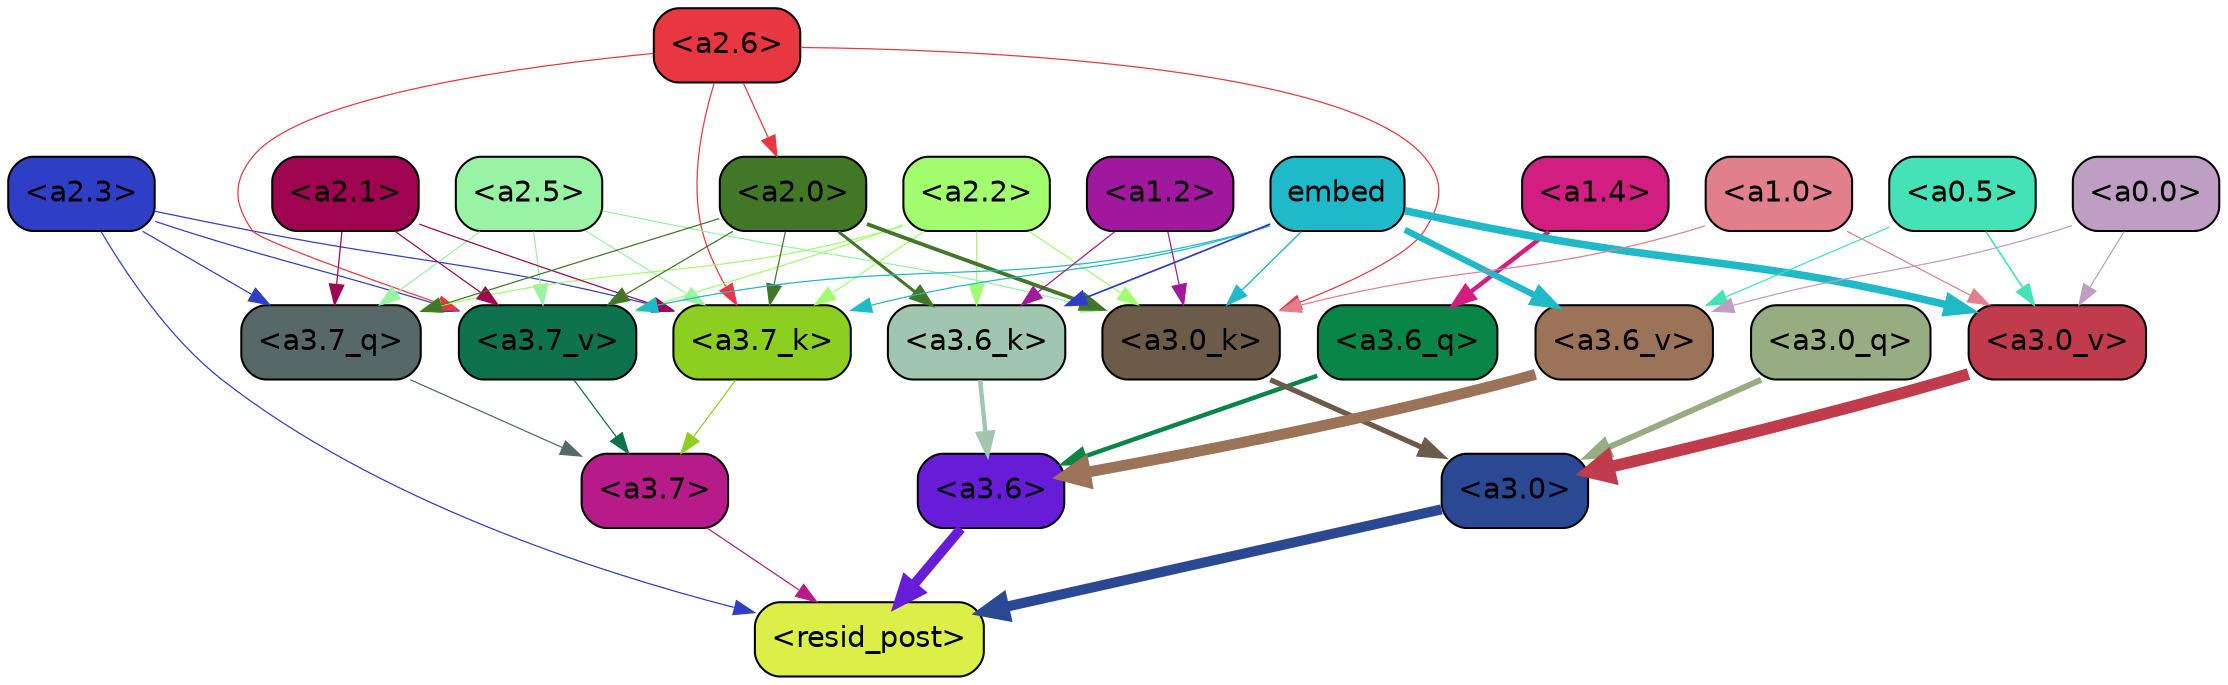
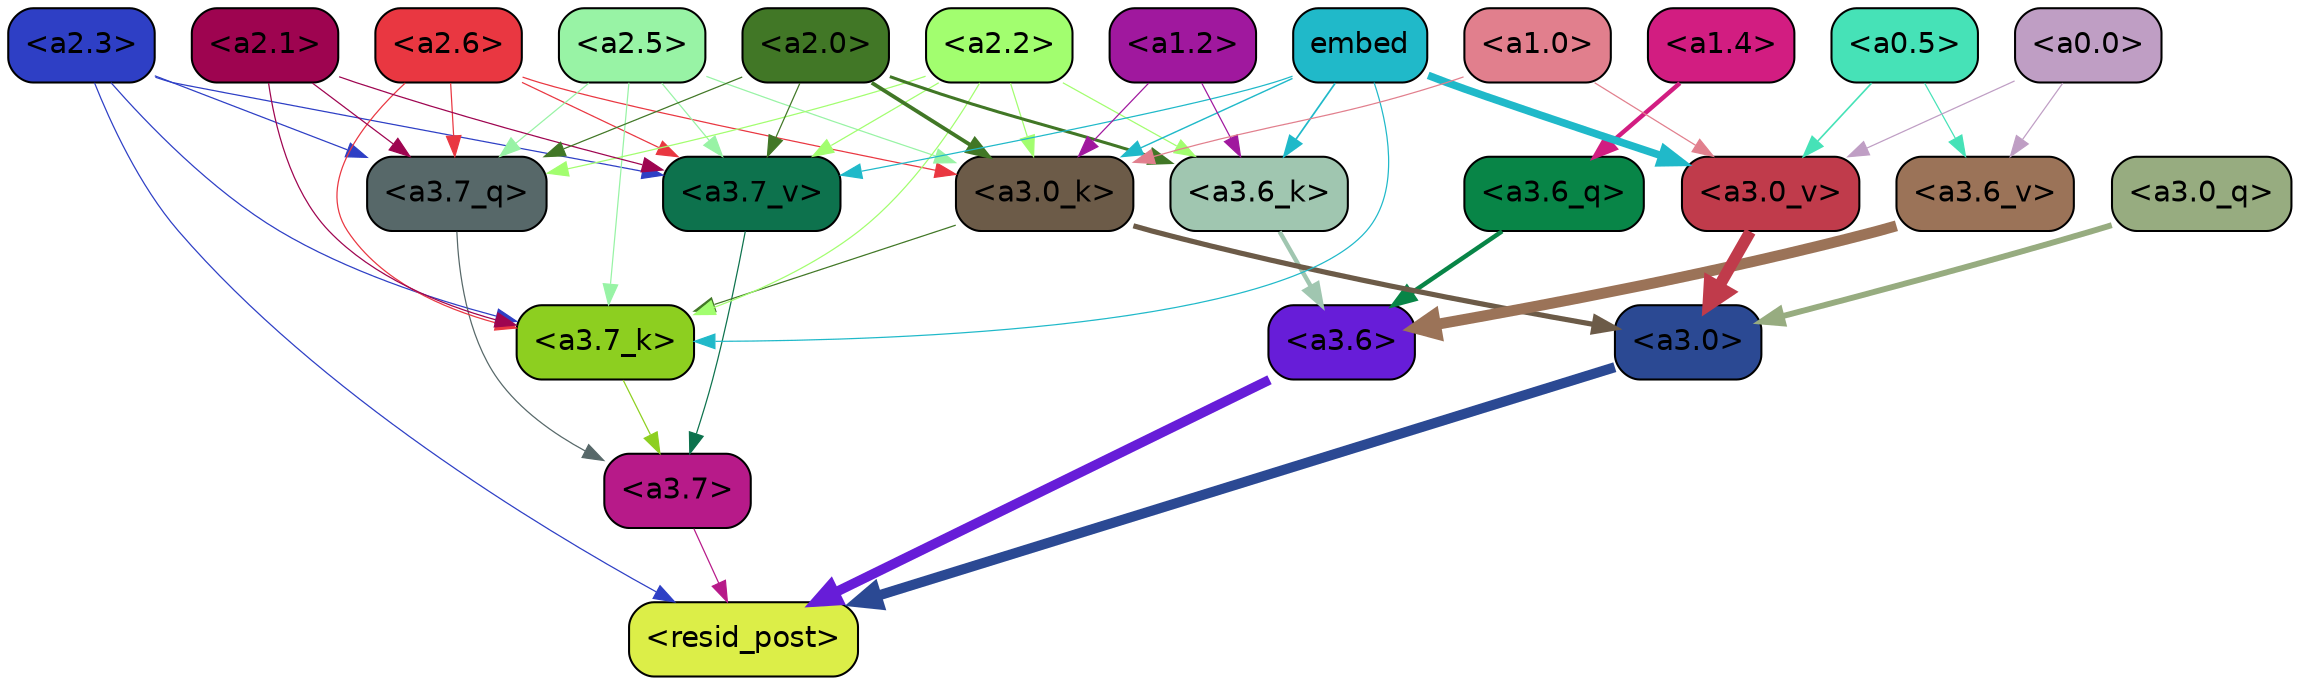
  strict digraph {
    splines=true
    node [color=black fontname=Helvetica shape=box style="filled, rounded"]
    edge [color="#20b9c9" penwidth=0.6]
    "<a3.7>" [fillcolor="#b71a89"]
    "<resid_post>" [fillcolor="#dcee48"]
    "<a3.6>" [fillcolor="#671dd8"]
    "<a3.0>" [fillcolor="#2b4993"]
    "<a2.3>" [fillcolor="#2e3fc5"]
    "<a3.7_q>" [fillcolor="#576869"]
    "<a3.7_k>" [fillcolor="#8dcf20"]
    "<a3.7_v>" [fillcolor="#0d724d"]
    "<a3.6_q>" [fillcolor="#088547"]
    "<a3.0_q>" [fillcolor="#97ac80"]
    "<a3.6_k>" [fillcolor="#a0c6b0"]
    "<a3.0_k>" [fillcolor="#6c5b48"]
    "<a3.6_v>" [fillcolor="#9b7358"]
    "<a3.0_v>" [fillcolor="#c03b4b"]
    "<a2.6>" [fillcolor="#e93741"]
    "<a2.5>" [fillcolor="#98f3a5"]
    "<a2.2>" [fillcolor="#a2fe6f"]
    "<a2.1>" [fillcolor="#9e0450"]
    "<a2.0>" [fillcolor="#417726"]
    "<a1.4>" [fillcolor="#d21d81"]
    embed [fillcolor="#20b9c9"]
    "<a1.2>" [fillcolor="#a0189e"]
    "<a1.0>" [fillcolor="#e17f8d"]
    "<a0.5>" [fillcolor="#46e2b7"]
    "<a0.0>" [fillcolor="#bf9ec4"]
    "<a3.7>" -> "<resid_post>" [color="#b71a89"]
    "<a3.6>" -> "<resid_post>" [color="#671dd8" penwidth=4.752790808677673]
    "<a3.0>" -> "<resid_post>" [color="#2b4993" penwidth=4.897669434547424]
    "<a2.3>" -> "<resid_post>" [color="#2e3fc5"]
    "<a2.3>" -> "<a3.7_q>" [color="#2e3fc5"]
    "<a2.3>" -> "<a3.7_k>" [color="#2e3fc5"]
    "<a2.3>" -> "<a3.7_v>" [color="#2e3fc5"]
    "<a3.7_q>" -> "<a3.7>" [color="#576869"]
    "<a3.7_k>" -> "<a3.7>" [color="#8dcf20"]
    "<a3.7_v>" -> "<a3.7>" [color="#0d724d"]
    "<a3.6_q>" -> "<a3.6>" [color="#088547" penwidth=2.160832464694977]
    "<a3.0_q>" -> "<a3.0>" [color="#97ac80" penwidth=2.870753765106201]
    "<a3.6_k>" -> "<a3.6>" [color="#a0c6b0" penwidth=2.13908451795578]
    "<a3.0_k>" -> "<a3.0>" [color="#6c5b48" penwidth=2.520303964614868]
    "<a3.6_v>" -> "<a3.6>" [color="#9b7358" penwidth=5.297133803367615]
    "<a3.0_v>" -> "<a3.0>" [color="#c03b4b" penwidth=5.680712580680847]
-   "<a2.6>" -> "<a2.0>" [color="#e93741"]
+   "<a2.6>" -> "<a3.7_q>" [color="#e93741"]
    "<a2.6>" -> "<a3.7_k>" [color="#e93741"]
    "<a2.6>" -> "<a3.7_v>" [color="#e93741"]
    "<a2.6>" -> "<a3.0_k>" [color="#e93741"]
    "<a2.5>" -> "<a3.7_q>" [color="#98f3a5"]
    "<a2.5>" -> "<a3.7_k>" [color="#98f3a5"]
    "<a2.5>" -> "<a3.7_v>" [color="#98f3a5"]
    "<a2.5>" -> "<a3.0_k>" [color="#98f3a5"]
    "<a2.2>" -> "<a3.7_q>" [color="#a2fe6f"]
    "<a2.2>" -> "<a3.7_k>" [color="#a2fe6f"]
    "<a2.2>" -> "<a3.7_v>" [color="#a2fe6f"]
    "<a2.2>" -> "<a3.6_k>" [color="#a2fe6f"]
    "<a2.2>" -> "<a3.0_k>" [color="#a2fe6f"]
    "<a2.1>" -> "<a3.7_q>" [color="#9e0450"]
    "<a2.1>" -> "<a3.7_k>" [color="#9e0450"]
    "<a2.1>" -> "<a3.7_v>" [color="#9e0450"]
    "<a2.0>" -> "<a3.7_q>" [color="#417726"]
-   "<a2.0>" -> "<a3.7_k>" [color="#417726"]
+   "<a3.0_k>" -> "<a3.7_k>" [color="#417726"]
    "<a2.0>" -> "<a3.7_v>" [color="#417726"]
    "<a2.0>" -> "<a3.6_k>" [color="#417726" penwidth=1.4811622872948647]
    "<a2.0>" -> "<a3.0_k>" [color="#417726" penwidth=1.8632715698331594]
    "<a1.4>" -> "<a3.6_q>" [color="#d21d81" penwidth=2.1468575447797775]
    embed -> "<a3.7_k>"
    embed -> "<a3.7_v>"
-   embed -> "<a3.6_k>" [color="#2e3fc5" penwidth=0.8410270567983389]
+   embed -> "<a3.6_k>" [penwidth=0.8410270567983389]
    embed -> "<a3.0_k>" [penwidth=0.691851794719696]
-   embed -> "<a3.6_v>" [penwidth=3.0758190751075745]
    embed -> "<a3.0_v>" [penwidth=3.6927278637886047]
    "<a1.2>" -> "<a3.6_k>" [color="#a0189e"]
    "<a1.2>" -> "<a3.0_k>" [color="#a0189e"]
    "<a1.0>" -> "<a3.0_k>" [color="#e17f8d"]
    "<a1.0>" -> "<a3.0_v>" [color="#e17f8d"]
    "<a0.5>" -> "<a3.6_v>" [color="#46e2b7"]
    "<a0.5>" -> "<a3.0_v>" [color="#46e2b7" penwidth=0.8028683364391327]
    "<a0.0>" -> "<a3.6_v>" [color="#bf9ec4"]
    "<a0.0>" -> "<a3.0_v>" [color="#bf9ec4"]
  }
